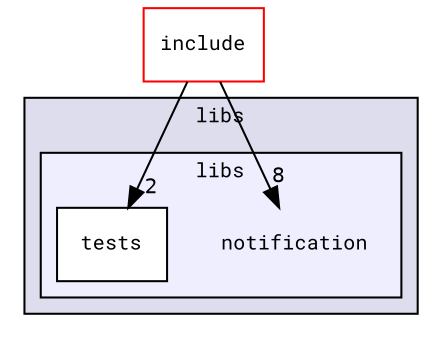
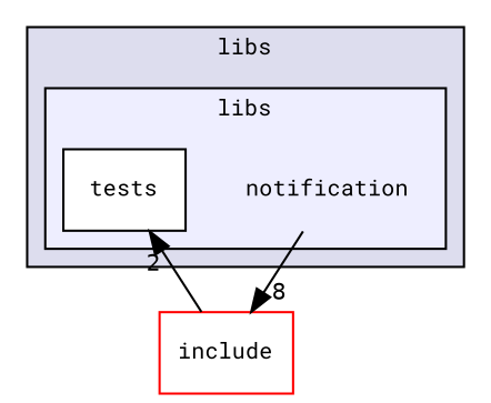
  digraph {
    compound=true
    fontname="Roboto Mono"
    node [fontname="Roboto Mono" fontsize=10 shape=box fillcolor=white style=filled]
    edge [fontname="Roboto Mono" labeldistance=1.5 labelfontname=Helvetica labelfontsize=10]
    n1 [label=notification shape=plaintext fillcolor="" style=""]
    n2 [color=black label=tests]
    n3 [color=red label=include]
    subgraph cluster_1 {
      bgcolor="#ddddee"
      fontsize=10
      label=libs
      pencolor=black
      subgraph cluster_2 {
        bgcolor="#eeeeff"
        fontsize=10
        label=libs
        pencolor=black
        n1
        n2
      }
    }
-   n3 -> n1 [headlabel=8]
+   n1 -> n3 [headlabel=8]
    n3 -> n2 [headlabel=2]
  }
